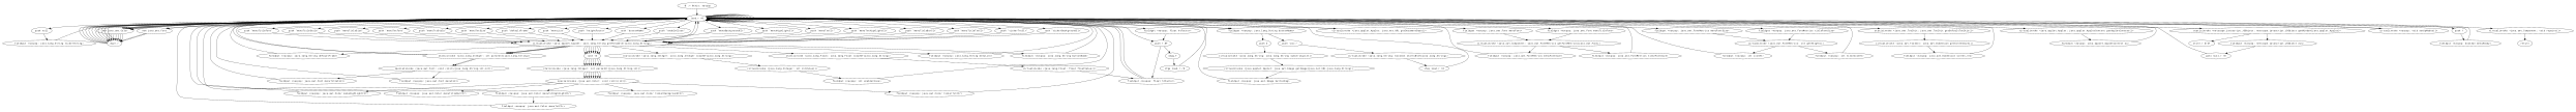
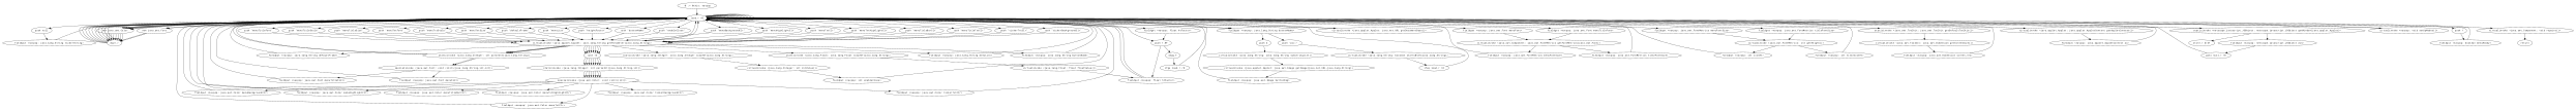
  digraph {
    fontname="Roboto Mono"
    node [fontname="Roboto Mono"]
    edge [fontname="Roboto Mono"]
    "r0 := @this: navpop"
    "load.r r0"
    "push null"
    "new java.awt.Color"
    "push \"menuBackgroundClr\""
    "push \"menuHighlightClr\""
    "push \"menuTxtClr\""
    "push \"menuTxtHighlightClr\""
    "push \"menuTitleBarClr\""
    "push \"menuTitleTxtClr\""
    "push \"tickerTxtClr\""
    "push \"tickerBackgroundClr\""
    "new java.awt.Font"
    "push \"menuTitleFont\""
    "push \"menuTitleStyle\""
    "push \"menuTitleSize\""
    "push \"menuTxtFont\""
    "push \"menuTxtStyle\""
    "push \"menuTxtSize\""
    "push \"defaultFrame\""
    "push \"menuList\""
    "push \"heightFactor\""
    "fieldget <navpop: float htFactor>"
    "push 1.0F"
    "push \"buttonName\""
    "push \"enableClose\""
    "fieldget <navpop: java.lang.String buttonName>"
    "virtualinvoke <java.applet.Applet: java.net.URL getDocumentBase()>"
    "fieldget <navpop: java.awt.Font menuFont>"
    "fieldget <navpop: java.awt.Font menuTitleFont>"
    "fieldget <navpop: java.awt.FontMetrics menuFontSize>"
    "fieldget <navpop: java.awt.FontMetrics titleFontSize>"
    "staticinvoke <java.awt.Toolkit: java.awt.Toolkit getDefaultToolkit()>"
    "virtualinvoke <java.applet.Applet: java.applet.AppletContext getAppletContext()>"
    "staticinvoke <netscape.javascript.JSObject: netscape.javascript.JSObject getWindow(java.applet.Applet)>"
    "virtualinvoke <navpop: void setUpNodes()>"
    "push 1"
    "virtualinvoke <java.awt.Component: void repaint()>"
    "fieldput <navpop: java.lang.String tickerString>"
    "dup1.r"
    "virtualinvoke <java.applet.Applet: java.lang.String getParameter(java.lang.String)>"
    "fieldput <navpop: float htFactor>"
    "cmpg.f"
    "push \"pic:\""
    "push 4"
    "virtualinvoke <java.awt.Component: java.awt.FontMetrics getFontMetrics(java.awt.Font)>"
    "virtualinvoke <java.awt.FontMetrics: int getHeight()>"
    "virtualinvoke <java.awt.Toolkit: java.awt.Dimension getScreenSize()>"
    "fieldput <navpop: java.applet.AppletContext ac>"
    "fieldput <navpop: netscape.javascript.JSObject win>"
    "store.r $r47"
    "fieldput <navpop: boolean menuReady>"
    return
    "push 16"
    "staticinvoke <java.lang.Integer: int parseInt(java.lang.String)>"
    "fieldput <navpop: java.lang.String defaultFrame>"
    "fieldput <navpop: java.lang.String menuList>"
    "staticinvoke <java.lang.Float: java.lang.Float valueOf(java.lang.String)>"
    "fieldput <navpop: java.lang.String buttonName>"
    "staticinvoke <java.lang.Integer: java.lang.Integer valueOf(java.lang.String)>"
    "staticinvoke <java.lang.Integer: int parseInt(java.lang.String,int)>"
    "specialinvoke <java.awt.Font: void <init>(java.lang.String,int,int)>"
    "virtualinvoke <java.lang.Float: float floatValue()>"
    "virtualinvoke <java.lang.Integer: int intValue()>"
    "specialinvoke <java.awt.Color: void <init>(int)>"
+   "fieldput <navpop: java.awt.Color menuBackgroundClr>"
    "fieldput <navpop: java.awt.Color menuHighlightClr>"
    "fieldput <navpop: java.awt.Color menuTxtClr>"
    "fieldput <navpop: java.awt.Color menuTxtHighlightClr>"
    "fieldput <navpop: java.awt.Color menuTitleBarClr>"
    "fieldput <navpop: java.awt.Color tickerTxtClr>"
    "fieldput <navpop: java.awt.Color tickerBackgroundClr>"
    "fieldput <navpop: java.awt.Font menuTitleFont>"
    "fieldput <navpop: java.awt.Font menuFont>"
    "ifge load.r r0"
    "fieldput <navpop: int enableClose>"
    "virtualinvoke <java.lang.String: boolean startsWith(java.lang.String)>"
    "virtualinvoke <java.lang.String: java.lang.String substring(int)>"
    "ifeq load.r r0"
    "virtualinvoke <java.applet.Applet: java.awt.Image getImage(java.net.URL,java.lang.String)>"
    "fieldput <navpop: java.awt.Image buttonImg>"
    "fieldput <navpop: java.awt.FontMetrics menuFontSize>"
    "fieldput <navpop: java.awt.FontMetrics titleFontSize>"
    "fieldput <navpop: int iconHt>"
    "fieldput <navpop: int titleIconHt>"
    "fieldput <navpop: java.awt.Dimension screen_res>"
    n87 [label="goto null.r r0"]
    "r0 := @this: navpop" -> "load.r r0"
    "load.r r0" -> "load.r r0"
    "load.r r0" -> "load.r r0"
    "load.r r0" -> "load.r r0"
    "load.r r0" -> "load.r r0"
    "load.r r0" -> "load.r r0"
    "load.r r0" -> "load.r r0"
    "load.r r0" -> "load.r r0"
    "load.r r0" -> "load.r r0"
    "load.r r0" -> "load.r r0"
    "load.r r0" -> "load.r r0"
    "load.r r0" -> "load.r r0"
    "load.r r0" -> "load.r r0"
    "load.r r0" -> "load.r r0"
    "load.r r0" -> "load.r r0"
    "load.r r0" -> "load.r r0"
    "load.r r0" -> "push null"
    "load.r r0" -> "new java.awt.Color"
    "load.r r0" -> "new java.awt.Color"
    "load.r r0" -> "new java.awt.Color"
    "load.r r0" -> "new java.awt.Color"
    "load.r r0" -> "new java.awt.Color"
    "load.r r0" -> "new java.awt.Color"
    "load.r r0" -> "new java.awt.Color"
    "load.r r0" -> "new java.awt.Color"
    "load.r r0" -> "push \"menuBackgroundClr\""
    "load.r r0" -> "push \"menuHighlightClr\""
    "load.r r0" -> "push \"menuTxtClr\""
    "load.r r0" -> "push \"menuTxtHighlightClr\""
    "load.r r0" -> "push \"menuTitleBarClr\""
    "load.r r0" -> "push \"menuTitleTxtClr\""
    "load.r r0" -> "push \"tickerTxtClr\""
    "load.r r0" -> "push \"tickerBackgroundClr\""
    "load.r r0" -> "new java.awt.Font"
    "load.r r0" -> "new java.awt.Font"
    "load.r r0" -> "push \"menuTitleFont\""
    "load.r r0" -> "push \"menuTitleStyle\""
    "load.r r0" -> "push \"menuTitleSize\""
    "load.r r0" -> "push \"menuTxtFont\""
    "load.r r0" -> "push \"menuTxtStyle\""
    "load.r r0" -> "push \"menuTxtSize\""
    "load.r r0" -> "push \"defaultFrame\""
    "load.r r0" -> "push \"menuList\""
    "load.r r0" -> "push \"heightFactor\""
    "load.r r0" -> "fieldget <navpop: float htFactor>"
    "load.r r0" -> "push 1.0F"
    "load.r r0" -> "push \"buttonName\""
    "load.r r0" -> "push \"enableClose\""
    "load.r r0" -> "fieldget <navpop: java.lang.String buttonName>"
    "load.r r0" -> "fieldget <navpop: java.lang.String buttonName>"
    "load.r r0" -> "virtualinvoke <java.applet.Applet: java.net.URL getDocumentBase()>"
    "load.r r0" -> "fieldget <navpop: java.awt.Font menuFont>"
    "load.r r0" -> "fieldget <navpop: java.awt.Font menuTitleFont>"
    "load.r r0" -> "fieldget <navpop: java.awt.FontMetrics menuFontSize>"
    "load.r r0" -> "fieldget <navpop: java.awt.FontMetrics titleFontSize>"
    "load.r r0" -> "staticinvoke <java.awt.Toolkit: java.awt.Toolkit getDefaultToolkit()>"
    "load.r r0" -> "virtualinvoke <java.applet.Applet: java.applet.AppletContext getAppletContext()>"
    "load.r r0" -> "staticinvoke <netscape.javascript.JSObject: netscape.javascript.JSObject getWindow(java.applet.Applet)>"
    "load.r r0" -> "virtualinvoke <navpop: void setUpNodes()>"
    "load.r r0" -> "push 1"
    "load.r r0" -> "virtualinvoke <java.awt.Component: void repaint()>"
    "push null" -> "fieldput <navpop: java.lang.String tickerString>"
    "new java.awt.Color" -> "dup1.r"
    "new java.awt.Color" -> "dup1.r"
    "new java.awt.Color" -> "dup1.r"
    "new java.awt.Color" -> "dup1.r"
    "new java.awt.Color" -> "dup1.r"
    "new java.awt.Color" -> "dup1.r"
    "new java.awt.Color" -> "dup1.r"
    "new java.awt.Color" -> "dup1.r"
    "push \"menuBackgroundClr\"" -> "virtualinvoke <java.applet.Applet: java.lang.String getParameter(java.lang.String)>"
    "push \"menuHighlightClr\"" -> "virtualinvoke <java.applet.Applet: java.lang.String getParameter(java.lang.String)>"
    "push \"menuTxtClr\"" -> "virtualinvoke <java.applet.Applet: java.lang.String getParameter(java.lang.String)>"
    "push \"menuTxtHighlightClr\"" -> "virtualinvoke <java.applet.Applet: java.lang.String getParameter(java.lang.String)>"
    "push \"menuTitleBarClr\"" -> "virtualinvoke <java.applet.Applet: java.lang.String getParameter(java.lang.String)>"
    "push \"menuTitleTxtClr\"" -> "virtualinvoke <java.applet.Applet: java.lang.String getParameter(java.lang.String)>"
    "push \"tickerTxtClr\"" -> "virtualinvoke <java.applet.Applet: java.lang.String getParameter(java.lang.String)>"
    "push \"tickerBackgroundClr\"" -> "virtualinvoke <java.applet.Applet: java.lang.String getParameter(java.lang.String)>"
    "new java.awt.Font" -> "dup1.r"
    "new java.awt.Font" -> "dup1.r"
    "push \"menuTitleFont\"" -> "virtualinvoke <java.applet.Applet: java.lang.String getParameter(java.lang.String)>"
    "push \"menuTitleStyle\"" -> "virtualinvoke <java.applet.Applet: java.lang.String getParameter(java.lang.String)>"
    "push \"menuTitleSize\"" -> "virtualinvoke <java.applet.Applet: java.lang.String getParameter(java.lang.String)>"
    "push \"menuTxtFont\"" -> "virtualinvoke <java.applet.Applet: java.lang.String getParameter(java.lang.String)>"
    "push \"menuTxtStyle\"" -> "virtualinvoke <java.applet.Applet: java.lang.String getParameter(java.lang.String)>"
    "push \"menuTxtSize\"" -> "virtualinvoke <java.applet.Applet: java.lang.String getParameter(java.lang.String)>"
    "push \"defaultFrame\"" -> "virtualinvoke <java.applet.Applet: java.lang.String getParameter(java.lang.String)>"
    "push \"menuList\"" -> "virtualinvoke <java.applet.Applet: java.lang.String getParameter(java.lang.String)>"
    "push \"heightFactor\"" -> "virtualinvoke <java.applet.Applet: java.lang.String getParameter(java.lang.String)>"
    "fieldget <navpop: float htFactor>" -> "push 1.0F"
    "push 1.0F" -> "fieldput <navpop: float htFactor>"
    "push 1.0F" -> "cmpg.f"
    "push \"buttonName\"" -> "virtualinvoke <java.applet.Applet: java.lang.String getParameter(java.lang.String)>"
    "push \"enableClose\"" -> "virtualinvoke <java.applet.Applet: java.lang.String getParameter(java.lang.String)>"
    "fieldget <navpop: java.lang.String buttonName>" -> "push \"pic:\""
    "fieldget <navpop: java.lang.String buttonName>" -> "push 4"
    "virtualinvoke <java.applet.Applet: java.net.URL getDocumentBase()>" -> "load.r r0"
    "fieldget <navpop: java.awt.Font menuFont>" -> "virtualinvoke <java.awt.Component: java.awt.FontMetrics getFontMetrics(java.awt.Font)>"
    "fieldget <navpop: java.awt.Font menuTitleFont>" -> "virtualinvoke <java.awt.Component: java.awt.FontMetrics getFontMetrics(java.awt.Font)>"
    "fieldget <navpop: java.awt.FontMetrics menuFontSize>" -> "virtualinvoke <java.awt.FontMetrics: int getHeight()>"
    "fieldget <navpop: java.awt.FontMetrics titleFontSize>" -> "virtualinvoke <java.awt.FontMetrics: int getHeight()>"
    "staticinvoke <java.awt.Toolkit: java.awt.Toolkit getDefaultToolkit()>" -> "virtualinvoke <java.awt.Toolkit: java.awt.Dimension getScreenSize()>"
    "virtualinvoke <java.applet.Applet: java.applet.AppletContext getAppletContext()>" -> "fieldput <navpop: java.applet.AppletContext ac>"
    "staticinvoke <netscape.javascript.JSObject: netscape.javascript.JSObject getWindow(java.applet.Applet)>" -> "fieldput <navpop: netscape.javascript.JSObject win>"
    "staticinvoke <netscape.javascript.JSObject: netscape.javascript.JSObject getWindow(java.applet.Applet)>" -> "store.r $r47"
    "virtualinvoke <navpop: void setUpNodes()>" -> "load.r r0"
    "push 1" -> "fieldput <navpop: boolean menuReady>"
    "virtualinvoke <java.awt.Component: void repaint()>" -> return
    "fieldput <navpop: java.lang.String tickerString>" -> "load.r r0"
    "dup1.r" -> "load.r r0"
    "dup1.r" -> "load.r r0"
    "dup1.r" -> "load.r r0"
    "dup1.r" -> "load.r r0"
    "dup1.r" -> "load.r r0"
    "dup1.r" -> "load.r r0"
    "dup1.r" -> "load.r r0"
    "dup1.r" -> "load.r r0"
    "dup1.r" -> "load.r r0"
    "dup1.r" -> "load.r r0"
    "virtualinvoke <java.applet.Applet: java.lang.String getParameter(java.lang.String)>" -> "load.r r0"
    "virtualinvoke <java.applet.Applet: java.lang.String getParameter(java.lang.String)>" -> "load.r r0"
    "virtualinvoke <java.applet.Applet: java.lang.String getParameter(java.lang.String)>" -> "push 16"
    "virtualinvoke <java.applet.Applet: java.lang.String getParameter(java.lang.String)>" -> "push 16"
    "virtualinvoke <java.applet.Applet: java.lang.String getParameter(java.lang.String)>" -> "push 16"
    "virtualinvoke <java.applet.Applet: java.lang.String getParameter(java.lang.String)>" -> "push 16"
    "virtualinvoke <java.applet.Applet: java.lang.String getParameter(java.lang.String)>" -> "push 16"
    "virtualinvoke <java.applet.Applet: java.lang.String getParameter(java.lang.String)>" -> "push 16"
    "virtualinvoke <java.applet.Applet: java.lang.String getParameter(java.lang.String)>" -> "push 16"
    "virtualinvoke <java.applet.Applet: java.lang.String getParameter(java.lang.String)>" -> "push 16"
    "virtualinvoke <java.applet.Applet: java.lang.String getParameter(java.lang.String)>" -> "staticinvoke <java.lang.Integer: int parseInt(java.lang.String)>"
    "virtualinvoke <java.applet.Applet: java.lang.String getParameter(java.lang.String)>" -> "staticinvoke <java.lang.Integer: int parseInt(java.lang.String)>"
    "virtualinvoke <java.applet.Applet: java.lang.String getParameter(java.lang.String)>" -> "staticinvoke <java.lang.Integer: int parseInt(java.lang.String)>"
    "virtualinvoke <java.applet.Applet: java.lang.String getParameter(java.lang.String)>" -> "staticinvoke <java.lang.Integer: int parseInt(java.lang.String)>"
    "virtualinvoke <java.applet.Applet: java.lang.String getParameter(java.lang.String)>" -> "fieldput <navpop: java.lang.String defaultFrame>"
    "virtualinvoke <java.applet.Applet: java.lang.String getParameter(java.lang.String)>" -> "fieldput <navpop: java.lang.String menuList>"
    "virtualinvoke <java.applet.Applet: java.lang.String getParameter(java.lang.String)>" -> "staticinvoke <java.lang.Float: java.lang.Float valueOf(java.lang.String)>"
    "virtualinvoke <java.applet.Applet: java.lang.String getParameter(java.lang.String)>" -> "fieldput <navpop: java.lang.String buttonName>"
    "virtualinvoke <java.applet.Applet: java.lang.String getParameter(java.lang.String)>" -> "staticinvoke <java.lang.Integer: java.lang.Integer valueOf(java.lang.String)>"
    "fieldput <navpop: float htFactor>" -> "load.r r0"
    "fieldput <navpop: float htFactor>" -> "load.r r0"
    "cmpg.f" -> "ifge load.r r0"
    "push \"pic:\"" -> "virtualinvoke <java.lang.String: boolean startsWith(java.lang.String)>"
    "push 4" -> "virtualinvoke <java.lang.String: java.lang.String substring(int)>"
    "virtualinvoke <java.awt.Component: java.awt.FontMetrics getFontMetrics(java.awt.Font)>" -> "fieldput <navpop: java.awt.FontMetrics menuFontSize>"
    "virtualinvoke <java.awt.Component: java.awt.FontMetrics getFontMetrics(java.awt.Font)>" -> "fieldput <navpop: java.awt.FontMetrics titleFontSize>"
    "virtualinvoke <java.awt.FontMetrics: int getHeight()>" -> "fieldput <navpop: int iconHt>"
    "virtualinvoke <java.awt.FontMetrics: int getHeight()>" -> "fieldput <navpop: int titleIconHt>"
    "virtualinvoke <java.awt.Toolkit: java.awt.Dimension getScreenSize()>" -> "fieldput <navpop: java.awt.Dimension screen_res>"
    "fieldput <navpop: java.applet.AppletContext ac>" -> "load.r r0"
    "fieldput <navpop: netscape.javascript.JSObject win>" -> n87
    "fieldput <navpop: boolean menuReady>" -> "load.r r0"
    "push 16" -> "staticinvoke <java.lang.Integer: int parseInt(java.lang.String,int)>"
    "push 16" -> "staticinvoke <java.lang.Integer: int parseInt(java.lang.String,int)>"
    "push 16" -> "staticinvoke <java.lang.Integer: int parseInt(java.lang.String,int)>"
    "push 16" -> "staticinvoke <java.lang.Integer: int parseInt(java.lang.String,int)>"
    "push 16" -> "staticinvoke <java.lang.Integer: int parseInt(java.lang.String,int)>"
    "push 16" -> "staticinvoke <java.lang.Integer: int parseInt(java.lang.String,int)>"
    "push 16" -> "staticinvoke <java.lang.Integer: int parseInt(java.lang.String,int)>"
    "push 16" -> "staticinvoke <java.lang.Integer: int parseInt(java.lang.String,int)>"
    "staticinvoke <java.lang.Integer: int parseInt(java.lang.String)>" -> "load.r r0"
    "staticinvoke <java.lang.Integer: int parseInt(java.lang.String)>" -> "load.r r0"
    "staticinvoke <java.lang.Integer: int parseInt(java.lang.String)>" -> "specialinvoke <java.awt.Font: void <init>(java.lang.String,int,int)>"
    "staticinvoke <java.lang.Integer: int parseInt(java.lang.String)>" -> "specialinvoke <java.awt.Font: void <init>(java.lang.String,int,int)>"
    "fieldput <navpop: java.lang.String defaultFrame>" -> "load.r r0"
    "fieldput <navpop: java.lang.String menuList>" -> "load.r r0"
    "staticinvoke <java.lang.Float: java.lang.Float valueOf(java.lang.String)>" -> "virtualinvoke <java.lang.Float: float floatValue()>"
    "fieldput <navpop: java.lang.String buttonName>" -> "load.r r0"
    "staticinvoke <java.lang.Integer: java.lang.Integer valueOf(java.lang.String)>" -> "virtualinvoke <java.lang.Integer: int intValue()>"
    "staticinvoke <java.lang.Integer: int parseInt(java.lang.String,int)>" -> "specialinvoke <java.awt.Color: void <init>(int)>"
    "staticinvoke <java.lang.Integer: int parseInt(java.lang.String,int)>" -> "specialinvoke <java.awt.Color: void <init>(int)>"
    "staticinvoke <java.lang.Integer: int parseInt(java.lang.String,int)>" -> "specialinvoke <java.awt.Color: void <init>(int)>"
    "staticinvoke <java.lang.Integer: int parseInt(java.lang.String,int)>" -> "specialinvoke <java.awt.Color: void <init>(int)>"
    "staticinvoke <java.lang.Integer: int parseInt(java.lang.String,int)>" -> "specialinvoke <java.awt.Color: void <init>(int)>"
    "staticinvoke <java.lang.Integer: int parseInt(java.lang.String,int)>" -> "specialinvoke <java.awt.Color: void <init>(int)>"
    "staticinvoke <java.lang.Integer: int parseInt(java.lang.String,int)>" -> "specialinvoke <java.awt.Color: void <init>(int)>"
    "staticinvoke <java.lang.Integer: int parseInt(java.lang.String,int)>" -> "specialinvoke <java.awt.Color: void <init>(int)>"
    "specialinvoke <java.awt.Font: void <init>(java.lang.String,int,int)>" -> "fieldput <navpop: java.awt.Font menuTitleFont>"
    "specialinvoke <java.awt.Font: void <init>(java.lang.String,int,int)>" -> "fieldput <navpop: java.awt.Font menuFont>"
    "virtualinvoke <java.lang.Float: float floatValue()>" -> "fieldput <navpop: float htFactor>"
    "virtualinvoke <java.lang.Integer: int intValue()>" -> "fieldput <navpop: int enableClose>"
+   "specialinvoke <java.awt.Color: void <init>(int)>" -> "fieldput <navpop: java.awt.Color menuBackgroundClr>"
    "specialinvoke <java.awt.Color: void <init>(int)>" -> "fieldput <navpop: java.awt.Color menuHighlightClr>"
-   "fieldput <navpop: java.awt.Color menuTxtHighlightClr>" -> "fieldput <navpop: java.awt.Color menuTxtClr>"
+   "specialinvoke <java.awt.Color: void <init>(int)>" -> "fieldput <navpop: java.awt.Color menuTxtClr>"
    "specialinvoke <java.awt.Color: void <init>(int)>" -> "fieldput <navpop: java.awt.Color menuTxtHighlightClr>"
    "specialinvoke <java.awt.Color: void <init>(int)>" -> "fieldput <navpop: java.awt.Color menuTitleBarClr>"
    "specialinvoke <java.awt.Color: void <init>(int)>" -> "fieldput <navpop: java.awt.Color tickerTxtClr>"
    "specialinvoke <java.awt.Color: void <init>(int)>" -> "fieldput <navpop: java.awt.Color tickerBackgroundClr>"
+   "fieldput <navpop: java.awt.Color menuBackgroundClr>" -> "load.r r0"
    "fieldput <navpop: java.awt.Color menuHighlightClr>" -> "load.r r0"
    "fieldput <navpop: java.awt.Color menuTxtClr>" -> "load.r r0"
    "fieldput <navpop: java.awt.Color menuTxtHighlightClr>" -> "load.r r0"
    "fieldput <navpop: java.awt.Color menuTitleBarClr>" -> "load.r r0"
    "fieldput <navpop: java.awt.Color tickerTxtClr>" -> "load.r r0"
    "fieldput <navpop: java.awt.Font menuTitleFont>" -> "load.r r0"
    "fieldput <navpop: java.awt.Font menuFont>" -> "load.r r0"
    "ifge load.r r0" -> "load.r r0"
    "fieldput <navpop: int enableClose>" -> "load.r r0"
    "virtualinvoke <java.lang.String: boolean startsWith(java.lang.String)>" -> "ifeq load.r r0"
    "virtualinvoke <java.lang.String: java.lang.String substring(int)>" -> "virtualinvoke <java.applet.Applet: java.awt.Image getImage(java.net.URL,java.lang.String)>"
    "ifeq load.r r0" -> "load.r r0"
    "virtualinvoke <java.applet.Applet: java.awt.Image getImage(java.net.URL,java.lang.String)>" -> "fieldput <navpop: java.awt.Image buttonImg>"
    "fieldput <navpop: java.awt.Image buttonImg>" -> "load.r r0"
    "fieldput <navpop: java.awt.FontMetrics menuFontSize>" -> "load.r r0"
    "fieldput <navpop: java.awt.FontMetrics titleFontSize>" -> "load.r r0"
    "fieldput <navpop: int iconHt>" -> "load.r r0"
    "fieldput <navpop: int titleIconHt>" -> "load.r r0"
    "fieldput <navpop: java.awt.Dimension screen_res>" -> "load.r r0"
    n87 -> "load.r r0"
  }
